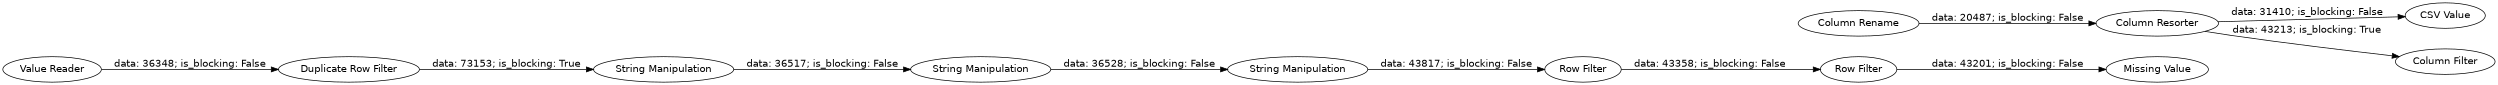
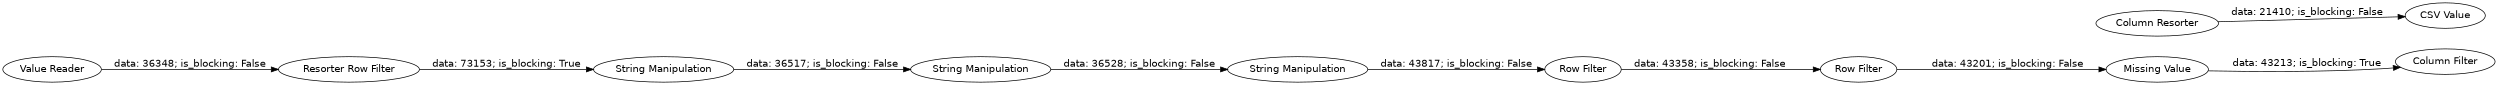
  digraph {
    fontname="DejaVu Sans"
    rankdir=LR
    node [fontname="DejaVu Sans"]
    edge [fontname="DejaVu Sans"]
    n1 [label="String Manipulation"]
    n2 [label="String Manipulation"]
    n3 [label="String Manipulation"]
    n4 [label="Row Filter"]
    n5 [label="Row Filter"]
    n6 [label="Missing Value"]
    n7 [label="Column Filter"]
    n8 [label="CSV Value"]
    n9 [label="Value Reader"]
-   n10 [label="Duplicate Row Filter"]
-   n11 [label="Column Rename"]
+   n10 [label="Resorter Row Filter"]
    n12 [label="Column Resorter"]
    n1 -> n2 [label="data: 36517; is_blocking: False"]
    n2 -> n3 [label="data: 36528; is_blocking: False"]
    n3 -> n4 [label="data: 43817; is_blocking: False"]
    n4 -> n5 [label="data: 43358; is_blocking: False"]
    n5 -> n6 [label="data: 43201; is_blocking: False"]
-   n12 -> n7 [label="data: 43213; is_blocking: True"]
+   n6 -> n7 [label="data: 43213; is_blocking: True"]
    n9 -> n10 [label="data: 36348; is_blocking: False"]
    n10 -> n1 [label="data: 73153; is_blocking: True"]
-   n11 -> n12 [label="data: 20487; is_blocking: False"]
-   n12 -> n8 [label="data: 31410; is_blocking: False"]
+   n12 -> n8 [label="data: 21410; is_blocking: False"]
  }
